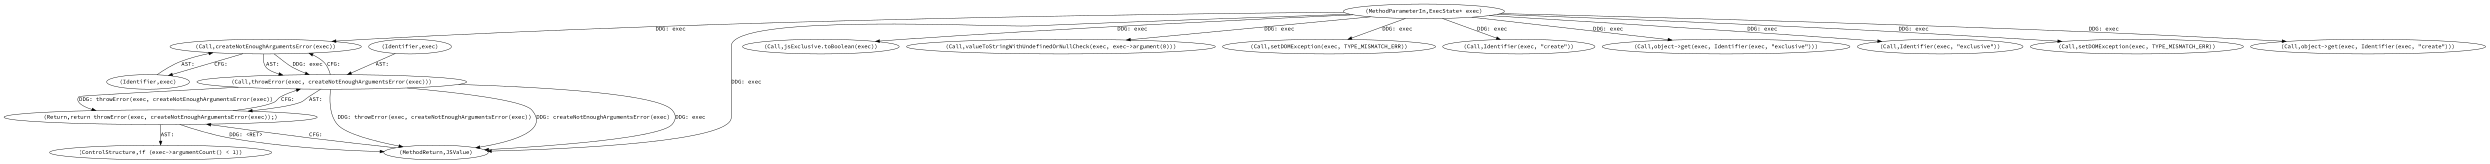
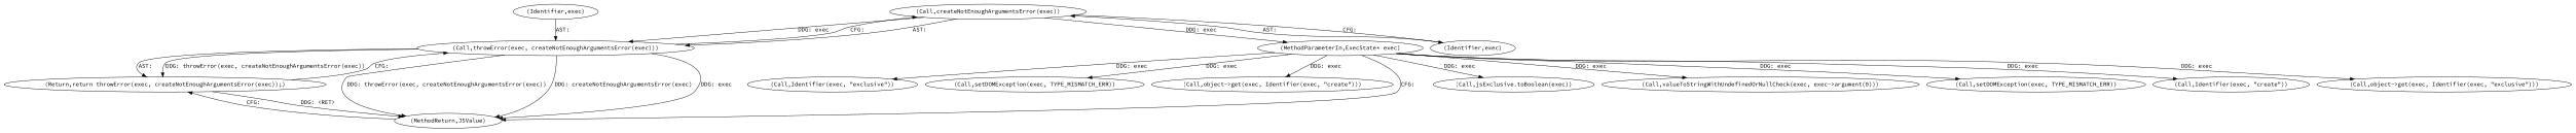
  digraph {
    fontname="Source Code Pro"
    node [fontname="Source Code Pro"]
    edge [fontname="Source Code Pro"]
    n1 [label="(Call,createNotEnoughArgumentsError(exec))"]
    n2 [label="(Call,throwError(exec, createNotEnoughArgumentsError(exec)))"]
    n3 [label="(Identifier,exec)"]
    n4 [label="(MethodReturn,JSValue)"]
    n5 [label="(Return,return throwError(exec, createNotEnoughArgumentsError(exec));)"]
    n6 [label="(MethodParameterIn,ExecState* exec)"]
    n7 [label="(Call,jsExclusive.toBoolean(exec))"]
    n8 [label="(Call,valueToStringWithUndefinedOrNullCheck(exec, exec->argument(0)))"]
    n9 [label="(Call,setDOMException(exec, TYPE_MISMATCH_ERR))"]
    n10 [label="(Call,Identifier(exec, \"create\"))"]
    n11 [label="(Call,object->get(exec, Identifier(exec, \"exclusive\")))"]
    n12 [label="(Call,Identifier(exec, \"exclusive\"))"]
    n13 [label="(Call,setDOMException(exec, TYPE_MISMATCH_ERR))"]
    n14 [label="(Call,object->get(exec, Identifier(exec, \"create\")))"]
-   n15 [label="(ControlStructure,if (exec->argumentCount() < 1))"]
    n16 [label="(Identifier,exec)"]
    n1 -> n2 [label="AST: "]
    n1 -> n2 [label="DDG: exec"]
    n1 -> n3 [label="CFG: "]
    n2 -> n1 [label="CFG: "]
    n2 -> n4 [label="DDG: throwError(exec, createNotEnoughArgumentsError(exec))"]
    n2 -> n4 [label="DDG: createNotEnoughArgumentsError(exec)"]
    n2 -> n4 [label="DDG: exec"]
    n2 -> n5 [label="AST: "]
    n2 -> n5 [label="DDG: throwError(exec, createNotEnoughArgumentsError(exec))"]
    n3 -> n1 [label="AST: "]
    n4 -> n5 [label="CFG: "]
    n5 -> n2 [label="CFG: "]
    n5 -> n4 [label="DDG: <RET>"]
-   n5 -> n15 [label="AST: "]
-   n6 -> n1 [label="DDG: exec"]
-   n6 -> n4 [label="DDG: exec"]
+   n1 -> n6 [label="DDG: exec"]
+   n6 -> n4 [label="CFG: "]
    n6 -> n7 [label="DDG: exec"]
    n6 -> n8 [label="DDG: exec"]
    n6 -> n9 [label="DDG: exec"]
    n6 -> n10 [label="DDG: exec"]
    n6 -> n11 [label="DDG: exec"]
    n6 -> n12 [label="DDG: exec"]
    n6 -> n13 [label="DDG: exec"]
    n6 -> n14 [label="DDG: exec"]
    n16 -> n2 [label="AST: "]
  }
